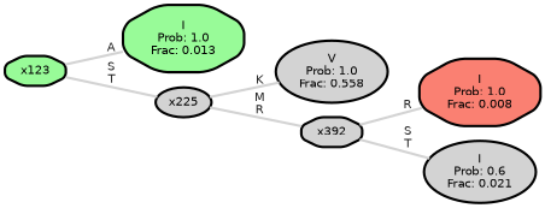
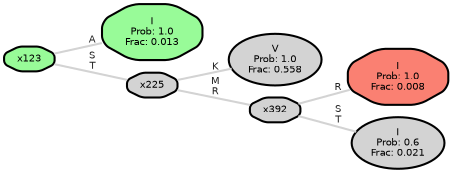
  graph {
    rankdir=LR
    ranksep="0 equally"
    splines=straight
    node [color=black fillcolor=lightgrey fontcolor=black fontname=helvetica penwidth=3 shape=octagon style="filled, rounded"]
    edge [color=lightgray fontcolor=grey14 fontname=helvetica fontweight=bold penwidth=3]
    n1 [fillcolor=palegreen label="I\nProb: 1.0\nFrac: 0.013"]
    n2 [fillcolor=palegreen label=x123]
-   n3 [label=x225 shape=ellipse]
+   n3 [label=x225]
    n4 [label="V\nProb: 1.0\nFrac: 0.558" shape=ellipse]
    n5 [label=x392]
    n6 [fillcolor=salmon label="I\nProb: 1.0\nFrac: 0.008"]
    n7 [label="I\nProb: 0.6\nFrac: 0.021" shape=ellipse]
    subgraph sub_1 {
      rank=same
    }
    n2 -- n1 [label=" A"]
    n2 -- n3 [label=" S\n T"]
    n3 -- n4 [label=" K"]
    n3 -- n5 [label=" M\n R"]
    n5 -- n6 [label=" R"]
    n5 -- n7 [label=" S\n T"]
  }
